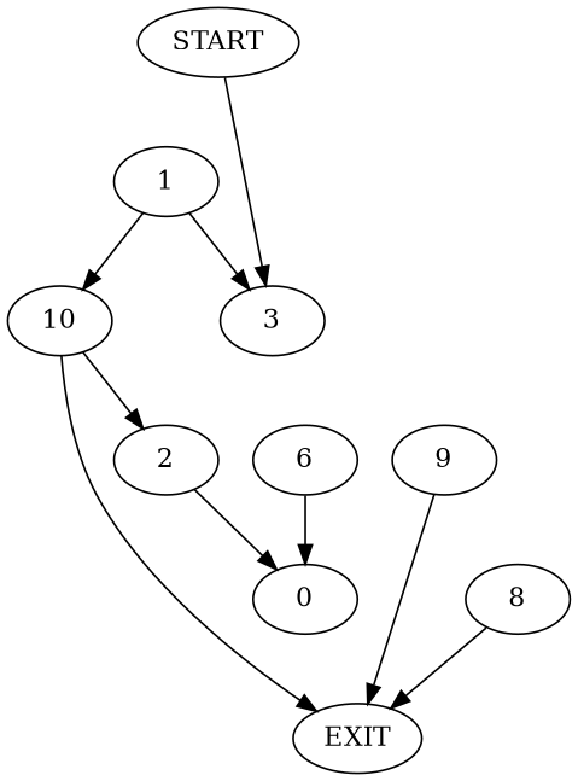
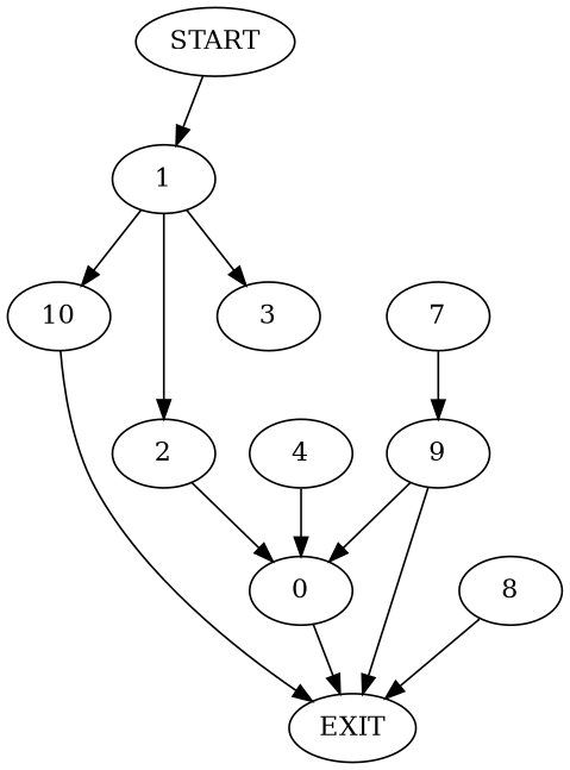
  digraph {
    n1 [label=START]
    1
    10
    2
    3
    n6 [label=EXIT]
    n7 [label=0]
-   6
+   6 [label=4]
+   7
    9
    8
-   n1 -> 3
+   n1 -> 1
    1 -> 10
-   10 -> 2
+   1 -> 2
    1 -> 3
    10 -> n6
    2 -> n7
+   n7 -> n6
    6 -> n7
+   7 -> 9
    9 -> n6
+   9 -> n7
    8 -> n6
  }
